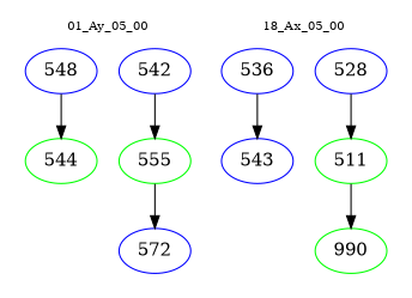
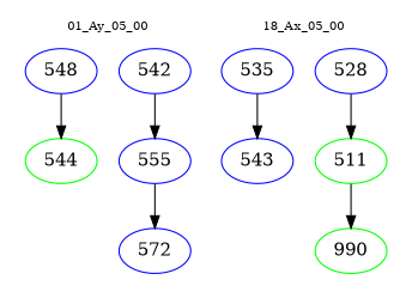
  digraph {
    node [color=blue]
    edge [color=black]
    n1 [label=542]
    n2 [label=548]
-   n3 [color=green label=555]
+   n3 [label=555]
    n4 [color=green label=544]
    n5 [label=572]
    n6 [label=528]
    n7 [color=green label=511]
-   n8 [label=536]
+   n8 [label=535]
    n9 [color=green label=990]
    n10 [label=543]
    subgraph cluster_1 {
      color=white
      fontsize=10
      label="01_Ay_05_00"
      n1
      n2
      n3
      n4
      n5
    }
    subgraph cluster_2 {
      color=white
      fontsize=10
      label="18_Ax_05_00"
      n6
      n7
      n8
      n9
      n10
    }
    n1 -> n3
    n2 -> n4
    n3 -> n5
    n6 -> n7
    n7 -> n9
    n8 -> n10
  }
